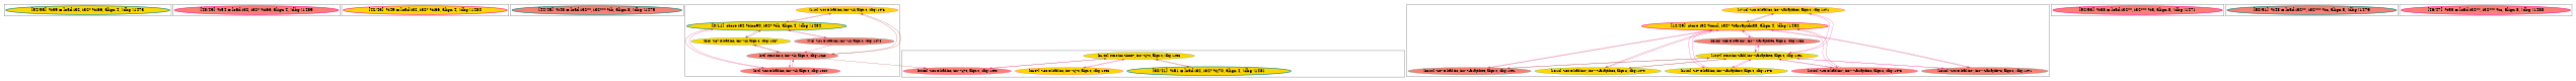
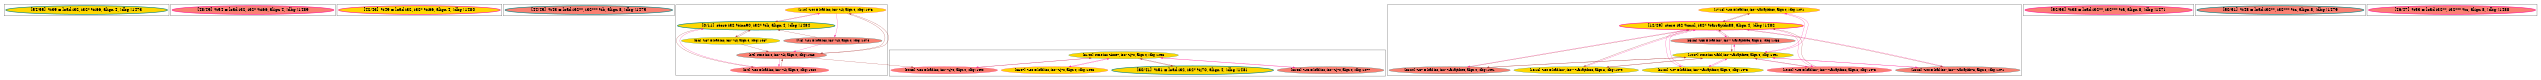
  digraph {
    node [color=teal fillcolor=salmon shape=ellipse style=filled]
    edge [color=brown]
    n1 [fillcolor=gold fontsize=20 label="[54/55]  %39 = load i32, i32* %i66, align 4, !dbg !1473" penwidth=3.0]
    n2 [color=deeppink fontsize=20 label="[48/49]  %54 = load i32, i32* %i66, align 4, !dbg !1489" penwidth=3.0]
    n3 [color=deeppink fillcolor=gold fontsize=20 label="[42/43]  %49 = load i32, i32* %i66, align 4, !dbg !1480" penwidth=3.0]
    n4 [fontsize=20 label="[44/45]  %43 = load i32**, i32*** %b, align 8, !dbg !1475" penwidth=3.0]
    n5 [color=deeppink fillcolor=gold label="[1/10]  %44 = load i32, i32* %k, align 4, !dbg !1476"]
    n6 [fillcolor=gold fontsize=20 label="[0/11]  store i32 %inc90, i32* %k, align 4, !dbg !1484" penwidth=3.0]
    n7 [label="[2/9]  store i32 0, i32* %k, align 4, !dbg !1465"]
    n8 [color=deeppink label="[3/4]  %52 = load i32, i32* %k, align 4, !dbg !1484"]
    n9 [label="[7/8]  %41 = load i32, i32* %k, align 4, !dbg !1474"]
    n10 [fillcolor=gold label="[5/6]  %37 = load i32, i32* %k, align 4, !dbg !1467"]
    n11 [fillcolor=gold label="[31/40]  store i32 %inc97, i32* %j70, align 4, !dbg !1493"]
    n12 [color=deeppink fillcolor=gold label="[36/37]  %58 = load i32, i32* %j70, align 4, !dbg !1493"]
    n13 [fillcolor=gold fontsize=20 label="[30/41]  %51 = load i32, i32* %j70, align 4, !dbg !1481" penwidth=3.0]
+   n14 [label="[32/33]  %46 = load i32, i32* %j70, align 4, !dbg !1477"]
    n15 [color=deeppink label="[34/35]  %56 = load i32, i32* %j70, align 4, !dbg !1490"]
    n16 [color=deeppink fillcolor=gold label="[17/18]  %42 = load i32, i32* %arrayidx80, align 4, !dbg !1471"]
    n17 [color=deeppink fillcolor=gold fontsize=20 label="[12/29]  store i32 %mul, i32* %arrayidx88, align 4, !dbg !1482" penwidth=3.0]
    n18 [fillcolor=gold label="[14/27]  store i32 %add, i32* %arrayidx95, align 4, !dbg !1491"]
    n19 [label="[13/28]  %40 = load i32*, i32** %arrayidx78, align 8, !dbg !1471"]
    n20 [label="[23/24]  %57 = load i32, i32* %arrayidx95, align 4, !dbg !1491"]
    n21 [fillcolor=gold label="[15/16]  %50 = load i32*, i32** %arrayidx86, align 8, !dbg !1479"]
    n22 [fillcolor=gold label="[21/22]  %47 = load i32, i32* %arrayidx84, align 4, !dbg !1475"]
    n23 [color=deeppink label="[19/20]  %45 = load i32*, i32** %arrayidx82, align 8, !dbg !1475"]
    n24 [label="[25/26]  %55 = load i32*, i32** %arrayidx93, align 8, !dbg !1488"]
    n25 [color=deeppink fontsize=20 label="[52/53]  %38 = load i32**, i32*** %a, align 8, !dbg !1471" penwidth=3.0]
    n26 [fontsize=20 label="[50/51]  %48 = load i32**, i32*** %c, align 8, !dbg !1479" penwidth=3.0]
    n27 [color=deeppink fontsize=20 label="[46/47]  %53 = load i32**, i32*** %c, align 8, !dbg !1488" penwidth=3.0]
    subgraph cluster_1 {
      n1
    }
    subgraph cluster_2 {
      n2
    }
    subgraph cluster_3 {
      n3
    }
    subgraph cluster_4 {
      n4
    }
    subgraph cluster_5 {
      n5
      n6
      n7
      n8
      n9
      n10
    }
    subgraph cluster_6 {
      n11
      n12
      n13
+     n14
      n15
    }
    subgraph cluster_7 {
      n16
      n17
      n18
      n19
      n20
      n21
      n22
      n23
      n24
    }
    subgraph cluster_8 {
      n25
    }
    subgraph cluster_9 {
      n26
    }
    subgraph cluster_10 {
      n27
    }
    n5 -> n6
    n5 -> n7
    n6 -> n5 [color=deeppink]
    n6 -> n8
-   n6 -> n9 [color=deeppink]
+   n5 -> n9 [color=deeppink]
    n6 -> n10
    n7 -> n5
    n7 -> n8 [color=deeppink]
-   n7 -> n10
    n7 -> n15
    n8 -> n6 [color=deeppink]
    n8 -> n7
    n9 -> n6
    n9 -> n7 [color=deeppink]
    n10 -> n6
    n10 -> n7
    n11 -> n12 [color=deeppink]
    n11 -> n13
+   n11 -> n14 [color=deeppink]
    n11 -> n15 [color=deeppink]
    n12 -> n11 [color=deeppink]
    n13 -> n11
+   n14 -> n11 [color=deeppink]
    n15 -> n11
    n16 -> n17
    n16 -> n18 [color=deeppink]
    n17 -> n16
    n17 -> n19
    n17 -> n20 [color=deeppink]
    n17 -> n21
    n17 -> n22 [color=deeppink]
    n17 -> n23 [color=deeppink]
    n17 -> n24 [color=deeppink]
    n18 -> n16 [color=deeppink]
    n18 -> n19 [color=deeppink]
    n18 -> n20
    n18 -> n21
    n18 -> n22 [color=deeppink]
    n18 -> n23 [color=deeppink]
    n18 -> n24 [color=deeppink]
    n19 -> n17 [color=deeppink]
    n19 -> n18 [color=deeppink]
    n20 -> n17
    n20 -> n18
    n21 -> n17 [color=deeppink]
    n21 -> n18
    n22 -> n17 [color=deeppink]
    n22 -> n18 [color=deeppink]
    n23 -> n17
    n23 -> n18
    n24 -> n17
    n24 -> n18
  }
